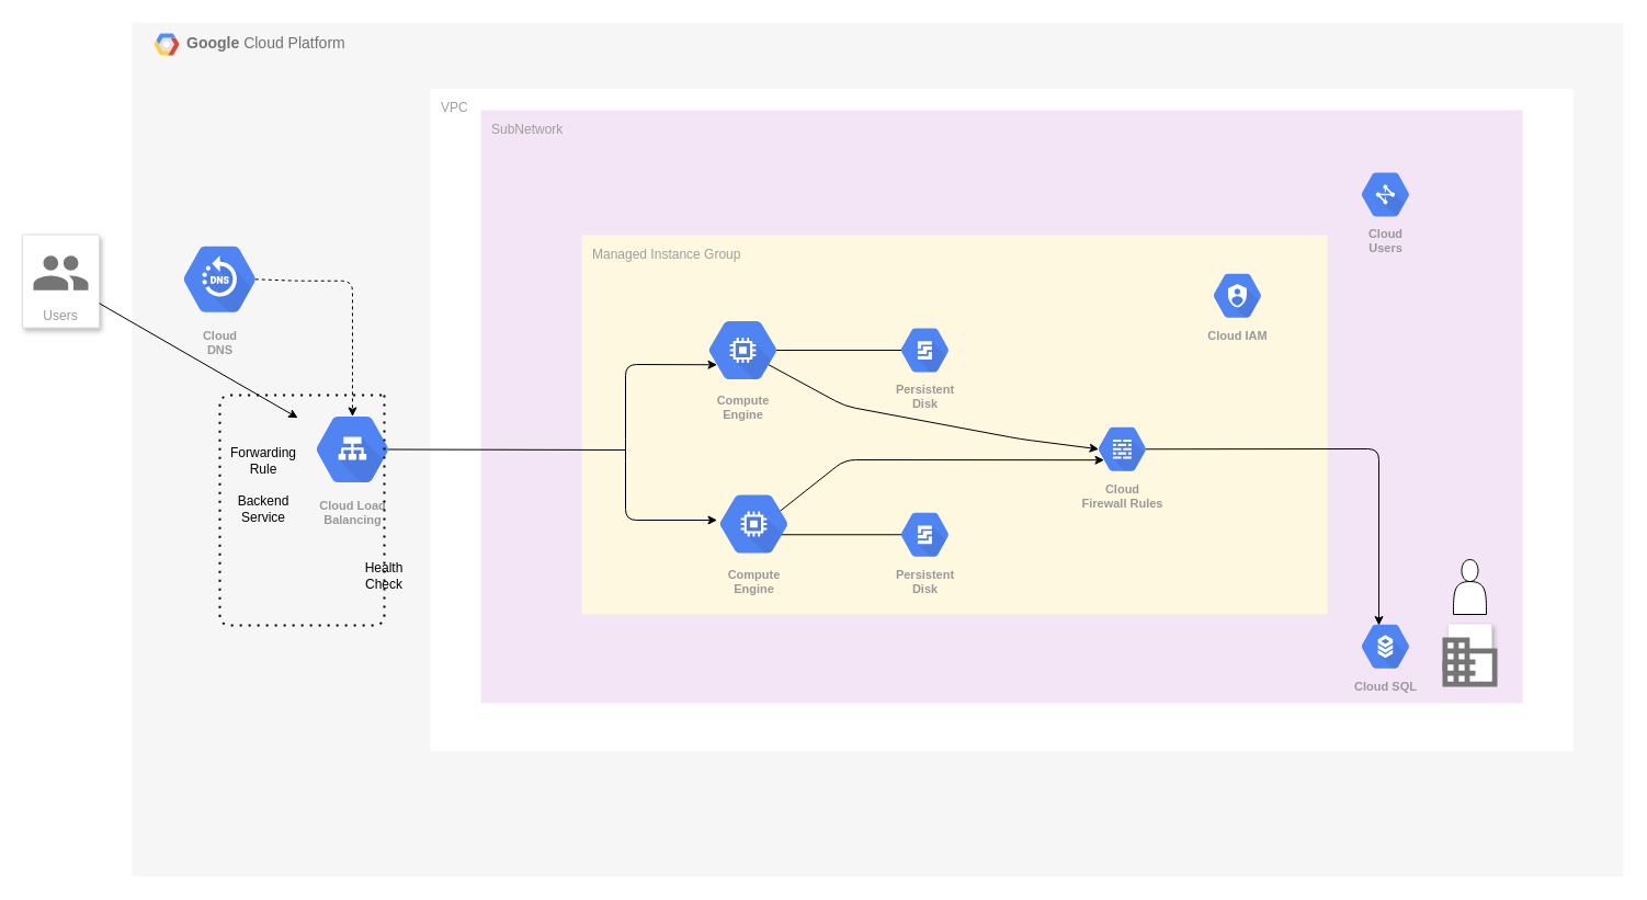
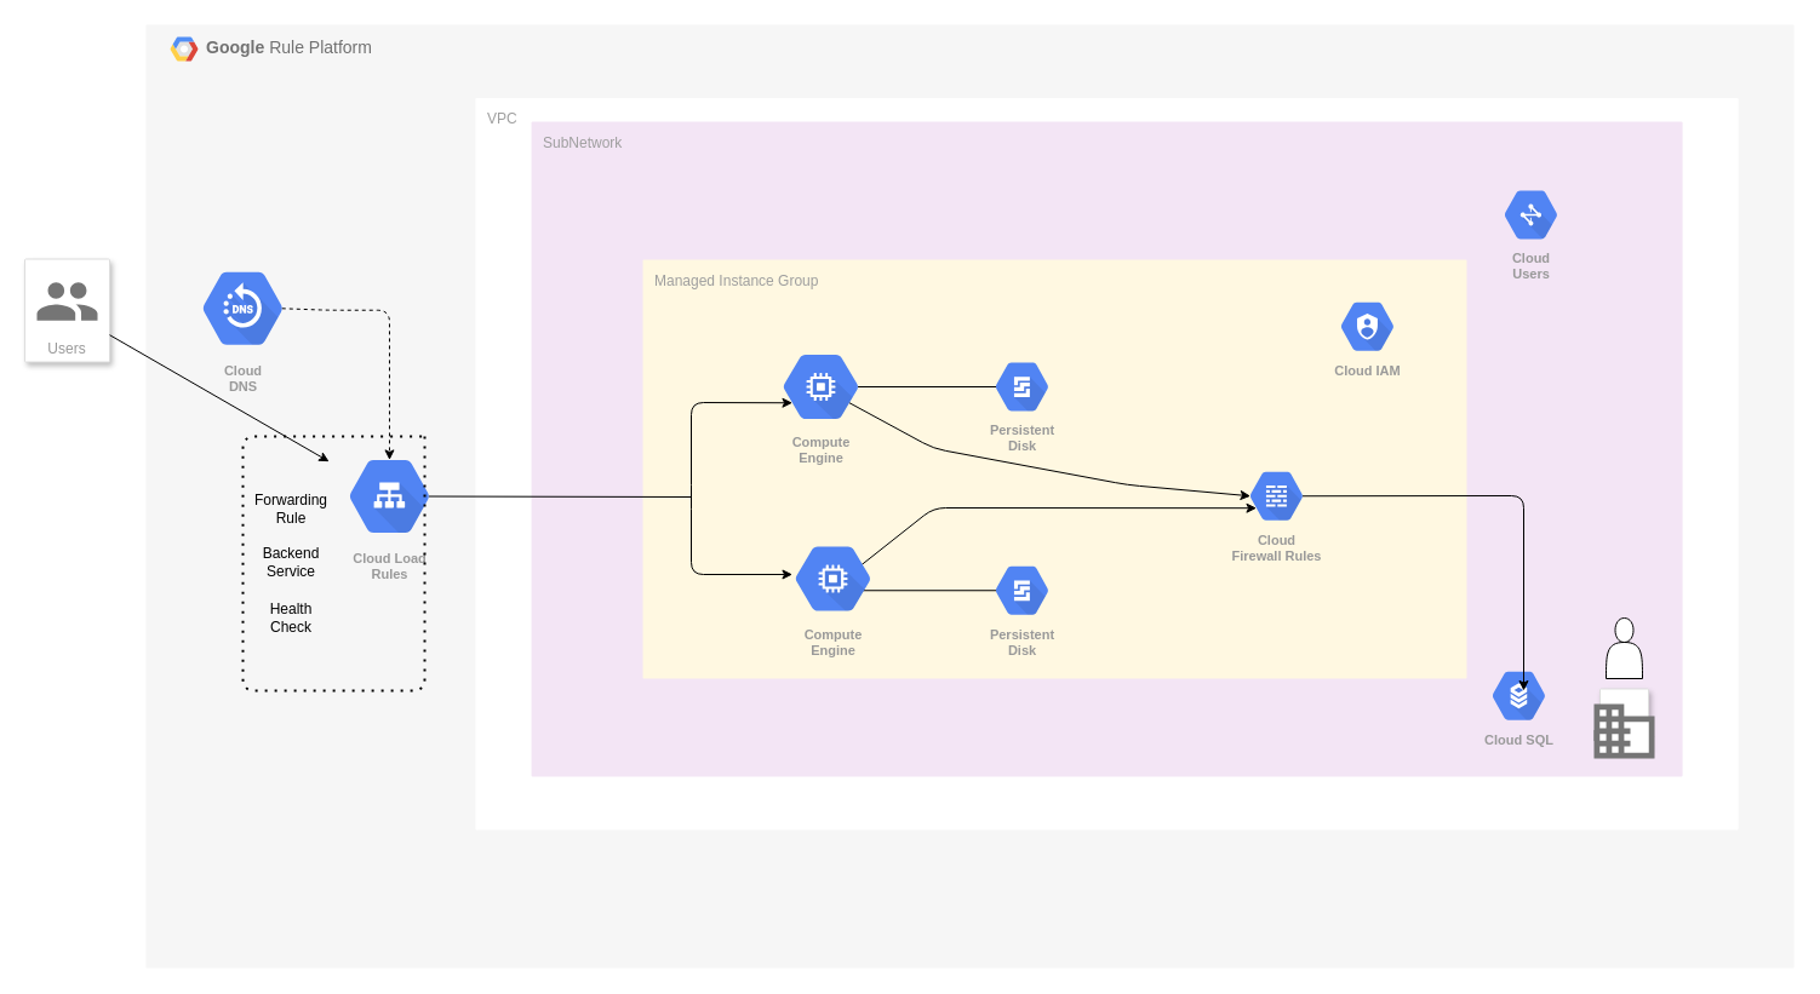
  <mxCell id="0" />
  <mxCell id="1" parent="0" />
  <mxCell id="2" value="Users" style="strokeColor=#dddddd;shadow=1;strokeWidth=1;rounded=1;absoluteArcSize=1;arcSize=2;labelPosition=center;verticalLabelPosition=middle;align=center;verticalAlign=bottom;spacingLeft=0;fontColor=#999999;fontSize=12;whiteSpace=wrap;spacingBottom=2;" parent="1" vertex="1"><mxGeometry x="20" y="213.5" width="70" height="85" as="geometry" /></mxCell>
  <mxCell id="3" value="" style="dashed=0;connectable=0;html=1;fillColor=#757575;strokeColor=none;shape=mxgraph.gcp2.users;part=1;" parent="2" vertex="1"><mxGeometry x="0.5" width="50" height="31.5" relative="1" as="geometry"><mxPoint x="-25" y="19.25" as="offset" /></mxGeometry></mxCell>
- <mxCell id="4" value="&lt;b&gt;Google &lt;/b&gt;Cloud Platform" style="fillColor=#F6F6F6;strokeColor=none;shadow=0;gradientColor=none;fontSize=14;align=left;spacing=10;fontColor=#717171;9E9E9E;verticalAlign=top;spacingTop=-4;fontStyle=0;spacingLeft=40;html=1;" parent="1" vertex="1"><mxGeometry x="120" y="20" width="1360" height="779" as="geometry" /></mxCell>
+ <mxCell id="4" value="&lt;b&gt;Google &lt;/b&gt;Rule Platform" style="fillColor=#F6F6F6;strokeColor=none;shadow=0;gradientColor=none;fontSize=14;align=left;spacing=10;fontColor=#717171;9E9E9E;verticalAlign=top;spacingTop=-4;fontStyle=0;spacingLeft=40;html=1;" parent="1" vertex="1"><mxGeometry x="120" y="20" width="1360" height="779" as="geometry" /></mxCell>
  <mxCell id="5" value="" style="shape=mxgraph.gcp2.google_cloud_platform;fillColor=#F6F6F6;strokeColor=none;shadow=0;gradientColor=none;" parent="4" vertex="1"><mxGeometry width="23" height="20" relative="1" as="geometry"><mxPoint x="20" y="10" as="offset" /></mxGeometry></mxCell>
  <mxCell id="6" value="Cloud&#10;DNS" style="html=1;fillColor=#5184F3;strokeColor=none;verticalAlign=top;labelPosition=center;verticalLabelPosition=bottom;align=center;spacingTop=-6;fontSize=11;fontStyle=1;fontColor=#999999;shape=mxgraph.gcp2.hexIcon;prIcon=cloud_dns" parent="4" vertex="1"><mxGeometry x="30.001" y="190.104" width="99.733" height="88.4" as="geometry" /></mxCell>
- <mxCell id="7" value="Cloud Load&#10;Balancing" style="html=1;fillColor=#5184F3;strokeColor=none;verticalAlign=top;labelPosition=center;verticalLabelPosition=bottom;align=center;spacingTop=-6;fontSize=11;fontStyle=1;fontColor=#999999;shape=mxgraph.gcp2.hexIcon;prIcon=cloud_load_balancing" parent="4" vertex="1"><mxGeometry x="151.111" y="345.296" width="99.733" height="88.4" as="geometry" /></mxCell>
+ <mxCell id="7" value="Cloud Load&#10;Rules" style="html=1;fillColor=#5184F3;strokeColor=none;verticalAlign=top;labelPosition=center;verticalLabelPosition=bottom;align=center;spacingTop=-6;fontSize=11;fontStyle=1;fontColor=#999999;shape=mxgraph.gcp2.hexIcon;prIcon=cloud_load_balancing" parent="4" vertex="1"><mxGeometry x="151.111" y="345.296" width="99.733" height="88.4" as="geometry" /></mxCell>
  <mxCell id="8" value="" style="endArrow=classic;html=1;entryX=0.5;entryY=0.16;entryDx=0;entryDy=0;entryPerimeter=0;exitX=0.825;exitY=0.5;exitDx=0;exitDy=0;exitPerimeter=0;dashed=1;" parent="4" source="6" target="7" edge="1"><mxGeometry width="50" height="50" relative="1" as="geometry"><mxPoint x="120" y="236" as="sourcePoint" /><mxPoint x="196.444" y="241.778" as="targetPoint" /><Array as="points"><mxPoint x="151.111" y="235.733" /><mxPoint x="200.978" y="235.733" /></Array></mxGeometry></mxCell>
  <mxCell id="9" value="VPC" style="points=[[0,0,0],[0.25,0,0],[0.5,0,0],[0.75,0,0],[1,0,0],[1,0.25,0],[1,0.5,0],[1,0.75,0],[1,1,0],[0.75,1,0],[0.5,1,0],[0.25,1,0],[0,1,0],[0,0.75,0],[0,0.5,0],[0,0.25,0]];rounded=1;absoluteArcSize=1;arcSize=2;html=1;strokeColor=none;gradientColor=none;shadow=0;dashed=0;fontSize=12;fontColor=#9E9E9E;align=left;verticalAlign=top;spacing=10;spacingTop=-4;aspect=fixed;test:test1" parent="4" vertex="1"><mxGeometry x="272.0" y="60.444" width="1042.138" height="604.444" as="geometry" /></mxCell>
  <mxCell id="10" value="SubNetwork" style="points=[[0,0,0],[0.25,0,0],[0.5,0,0],[0.75,0,0],[1,0,0],[1,0.25,0],[1,0.5,0],[1,0.75,0],[1,1,0],[0.75,1,0],[0.5,1,0],[0.25,1,0],[0,1,0],[0,0.75,0],[0,0.5,0],[0,0.25,0]];rounded=1;absoluteArcSize=1;arcSize=2;html=1;strokeColor=none;gradientColor=none;shadow=0;dashed=0;fontSize=12;fontColor=#9E9E9E;align=left;verticalAlign=top;spacing=10;spacingTop=-4;fillColor=#F3E5F5;" parent="4" vertex="1"><mxGeometry x="318.07" y="80" width="950" height="541" as="geometry" /></mxCell>
  <mxCell id="11" value="Managed Instance Group" style="points=[[0,0,0],[0.25,0,0],[0.5,0,0],[0.75,0,0],[1,0,0],[1,0.25,0],[1,0.5,0],[1,0.75,0],[1,1,0],[0.75,1,0],[0.5,1,0],[0.25,1,0],[0,1,0],[0,0.75,0],[0,0.5,0],[0,0.25,0]];rounded=1;absoluteArcSize=1;arcSize=2;html=1;strokeColor=none;gradientColor=none;shadow=0;dashed=0;fontSize=12;fontColor=#9E9E9E;align=left;verticalAlign=top;spacing=10;spacingTop=-4;fillColor=#FFF8E1;" parent="4" vertex="1"><mxGeometry x="410" y="194.12" width="680" height="345.88" as="geometry" /></mxCell>
  <mxCell id="12" value="Cloud&#10;Users" style="html=1;fillColor=#5184F3;strokeColor=none;verticalAlign=top;labelPosition=center;verticalLabelPosition=bottom;align=center;spacingTop=-6;fontSize=11;fontStyle=1;fontColor=#999999;shape=mxgraph.gcp2.hexIcon;prIcon=cloud_network" parent="4" vertex="1"><mxGeometry x="1110" y="127.74" width="66" height="58.5" as="geometry" /></mxCell>
- <mxCell id="13" value="Cloud SQL" style="html=1;fillColor=#5184F3;strokeColor=none;verticalAlign=top;labelPosition=center;verticalLabelPosition=bottom;align=center;spacingTop=-6;fontSize=11;fontStyle=1;fontColor=#999999;shape=mxgraph.gcp2.hexIcon;prIcon=cloud_sql" parent="4" vertex="1"><mxGeometry x="1110" y="540" width="66" height="58.5" as="geometry" /></mxCell>
+ <mxCell id="13" value="Cloud SQL" style="html=1;fillColor=#5184F3;strokeColor=none;verticalAlign=top;labelPosition=center;verticalLabelPosition=bottom;align=center;spacingTop=-6;fontSize=11;fontStyle=1;fontColor=#999999;shape=mxgraph.gcp2.hexIcon;prIcon=cloud_sql" parent="4" vertex="1"><mxGeometry x="1100" y="525" width="66" height="58.5" as="geometry" /></mxCell>
  <mxCell id="14" value="Cloud IAM" style="html=1;fillColor=#5184F3;strokeColor=none;verticalAlign=top;labelPosition=center;verticalLabelPosition=bottom;align=center;spacingTop=-6;fontSize=11;fontStyle=1;fontColor=#999999;shape=mxgraph.gcp2.hexIcon;prIcon=cloud_iam" parent="4" vertex="1"><mxGeometry x="975" y="220" width="66" height="58.5" as="geometry" /></mxCell>
- <mxCell id="15" value="Cloud&#10;Firewall Rules" style="html=1;fillColor=#5184F3;strokeColor=none;verticalAlign=top;labelPosition=center;verticalLabelPosition=bottom;align=center;spacingTop=-6;fontSize=11;fontStyle=1;fontColor=#999999;shape=mxgraph.gcp2.hexIcon;prIcon=cloud_firewall_rules" parent="4" vertex="1"><mxGeometry x="870" y="360" width="66" height="58.5" as="geometry" /></mxCell>
+ <mxCell id="15" value="Cloud&#10;Firewall Rules" style="html=1;fillColor=#5184F3;strokeColor=none;verticalAlign=top;labelPosition=center;verticalLabelPosition=bottom;align=center;spacingTop=-6;fontSize=11;fontStyle=1;fontColor=#999999;shape=mxgraph.gcp2.hexIcon;prIcon=cloud_firewall_rules" parent="4" vertex="1"><mxGeometry x="900" y="360" width="66" height="58.5" as="geometry" /></mxCell>
  <mxCell id="16" value="Compute&#10;Engine" style="html=1;fillColor=#5184F3;strokeColor=none;verticalAlign=top;labelPosition=center;verticalLabelPosition=bottom;align=center;spacingTop=-6;fontSize=11;fontStyle=1;fontColor=#999999;shape=mxgraph.gcp2.hexIcon;prIcon=compute_engine" parent="4" vertex="1"><mxGeometry x="510" y="260" width="94" height="78" as="geometry" /></mxCell>
  <mxCell id="17" value="Persistent&#10;Disk" style="html=1;fillColor=#5184F3;strokeColor=none;verticalAlign=top;labelPosition=center;verticalLabelPosition=bottom;align=center;spacingTop=-6;fontSize=11;fontStyle=1;fontColor=#999999;shape=mxgraph.gcp2.hexIcon;prIcon=persistent_disk" parent="4" vertex="1"><mxGeometry x="690" y="438" width="66" height="58.5" as="geometry" /></mxCell>
  <mxCell id="18" value="" style="endArrow=none;html=1;exitX=0.825;exitY=0.5;exitDx=0;exitDy=0;exitPerimeter=0;" parent="4" source="7" edge="1"><mxGeometry width="50" height="50" relative="1" as="geometry"><mxPoint x="250" y="420" as="sourcePoint" /><mxPoint x="450" y="390" as="targetPoint" /></mxGeometry></mxCell>
  <mxCell id="19" value="" style="endArrow=classic;startArrow=classic;html=1;entryX=0.25;entryY=0.67;entryDx=0;entryDy=0;entryPerimeter=0;exitX=0.25;exitY=0.33;exitDx=0;exitDy=0;exitPerimeter=0;" parent="4" target="16" edge="1"><mxGeometry width="50" height="50" relative="1" as="geometry"><mxPoint x="533.5" y="453.99" as="sourcePoint" /><mxPoint x="480" y="364.5" as="targetPoint" /><Array as="points"><mxPoint x="450" y="454" /><mxPoint x="450" y="390" /><mxPoint x="450" y="312" /></Array></mxGeometry></mxCell>
  <mxCell id="20" value="" style="endArrow=none;html=1;exitX=0.825;exitY=0.5;exitDx=0;exitDy=0;exitPerimeter=0;entryX=0.175;entryY=0.5;entryDx=0;entryDy=0;entryPerimeter=0;" parent="4" source="16" edge="1"><mxGeometry width="50" height="50" relative="1" as="geometry"><mxPoint x="620" y="333.25" as="sourcePoint" /><mxPoint x="701.55" y="299" as="targetPoint" /></mxGeometry></mxCell>
  <mxCell id="21" value="" style="endArrow=none;html=1;exitX=0.825;exitY=0.5;exitDx=0;exitDy=0;exitPerimeter=0;entryX=0.175;entryY=0.5;entryDx=0;entryDy=0;entryPerimeter=0;" parent="4" target="17" edge="1"><mxGeometry width="50" height="50" relative="1" as="geometry"><mxPoint x="587.55" y="467.25" as="sourcePoint" /><mxPoint x="624" y="448" as="targetPoint" /></mxGeometry></mxCell>
  <mxCell id="22" value="" style="endArrow=classic;html=1;exitX=0.75;exitY=0.67;exitDx=0;exitDy=0;exitPerimeter=0;entryX=0.175;entryY=0.5;entryDx=0;entryDy=0;entryPerimeter=0;" parent="4" source="16" target="15" edge="1"><mxGeometry width="50" height="50" relative="1" as="geometry"><mxPoint x="670" y="410" as="sourcePoint" /><mxPoint x="720" y="360" as="targetPoint" /><Array as="points"><mxPoint x="650" y="350" /><mxPoint x="810" y="380" /></Array></mxGeometry></mxCell>
  <mxCell id="23" value="" style="endArrow=classic;html=1;exitX=0.75;exitY=0.33;exitDx=0;exitDy=0;exitPerimeter=0;entryX=0.25;entryY=0.67;entryDx=0;entryDy=0;entryPerimeter=0;" parent="4" target="15" edge="1"><mxGeometry width="50" height="50" relative="1" as="geometry"><mxPoint x="580.5" y="453.99" as="sourcePoint" /><mxPoint x="880" y="399" as="targetPoint" /><Array as="points"><mxPoint x="650" y="399" /></Array></mxGeometry></mxCell>
  <mxCell id="24" value="" style="endArrow=classic;html=1;exitX=0.825;exitY=0.5;exitDx=0;exitDy=0;exitPerimeter=0;" parent="4" source="15" edge="1"><mxGeometry width="50" height="50" relative="1" as="geometry"><mxPoint x="940" y="420" as="sourcePoint" /><mxPoint x="1137" y="550" as="targetPoint" /><Array as="points"><mxPoint x="1137" y="389" /></Array></mxGeometry></mxCell>
  <mxCell id="25" value="Compute&#10;Engine" style="html=1;fillColor=#5184F3;strokeColor=none;verticalAlign=top;labelPosition=center;verticalLabelPosition=bottom;align=center;spacingTop=-6;fontSize=11;fontStyle=1;fontColor=#999999;shape=mxgraph.gcp2.hexIcon;prIcon=compute_engine" parent="4" vertex="1"><mxGeometry x="520" y="418.5" width="94" height="78" as="geometry" /></mxCell>
  <mxCell id="26" value="Persistent&#10;Disk" style="html=1;fillColor=#5184F3;strokeColor=none;verticalAlign=top;labelPosition=center;verticalLabelPosition=bottom;align=center;spacingTop=-6;fontSize=11;fontStyle=1;fontColor=#999999;shape=mxgraph.gcp2.hexIcon;prIcon=persistent_disk" parent="4" vertex="1"><mxGeometry x="690" y="269.75" width="66" height="58.5" as="geometry" /></mxCell>
  <mxCell id="27" value="" style="shape=actor;whiteSpace=wrap;html=1;" parent="4" vertex="1"><mxGeometry x="1205" y="490" width="30" height="50" as="geometry" /></mxCell>
  <mxCell id="28" value="Database" style="strokeColor=#dddddd;shadow=1;strokeWidth=1;rounded=1;absoluteArcSize=1;arcSize=2;labelPosition=center;verticalLabelPosition=middle;align=center;verticalAlign=bottom;spacingLeft=0;fontColor=#999999;fontSize=12;whiteSpace=wrap;spacingBottom=2;" parent="4" vertex="1"><mxGeometry x="1200" y="548.5" width="40" height="50" as="geometry" /></mxCell>
  <mxCell id="29" value="" style="dashed=0;connectable=0;html=1;fillColor=#757575;strokeColor=none;shape=mxgraph.gcp2.database;part=1;" parent="28" vertex="1"><mxGeometry x="0.5" width="50" height="45" relative="1" as="geometry"><mxPoint x="-25" y="12.5" as="offset" /></mxGeometry></mxCell>
  <mxCell id="30" value="Forwarding Rule" style="text;html=1;strokeColor=none;fillColor=none;align=center;verticalAlign=middle;whiteSpace=wrap;rounded=0;" parent="4" vertex="1"><mxGeometry x="100" y="390" width="40" height="20" as="geometry" /></mxCell>
  <mxCell id="31" value="Backend Service" style="text;html=1;strokeColor=none;fillColor=none;align=center;verticalAlign=middle;whiteSpace=wrap;rounded=0;" parent="4" vertex="1"><mxGeometry x="100" y="434" width="40" height="20" as="geometry" /></mxCell>
- <mxCell id="32" value="Health Check" style="text;html=1;strokeColor=none;fillColor=none;align=center;verticalAlign=middle;whiteSpace=wrap;rounded=0;" parent="4" vertex="1"><mxGeometry x="210" y="495" width="40" height="20" as="geometry" /></mxCell>
+ <mxCell id="32" value="Health Check" style="text;html=1;strokeColor=none;fillColor=none;align=center;verticalAlign=middle;whiteSpace=wrap;rounded=0;" parent="4" vertex="1"><mxGeometry x="100" y="480" width="40" height="20" as="geometry" /></mxCell>
  <mxCell id="33" value="" style="endArrow=classic;html=1;" parent="1" source="2" target="7" edge="1"><mxGeometry width="50" height="50" relative="1" as="geometry"><mxPoint x="180" y="110" as="sourcePoint" /><mxPoint x="230" y="60" as="targetPoint" /></mxGeometry></mxCell>
  <mxCell id="34" value="" style="endArrow=none;dashed=1;html=1;dashPattern=1 3;strokeWidth=2;" parent="1" edge="1"><mxGeometry width="50" height="50" relative="1" as="geometry"><mxPoint x="350" y="360" as="sourcePoint" /><mxPoint x="350" y="360" as="targetPoint" /><Array as="points"><mxPoint x="350" y="570" /><mxPoint x="280" y="570" /><mxPoint x="200" y="570" /><mxPoint x="200" y="360" /></Array></mxGeometry></mxCell>
